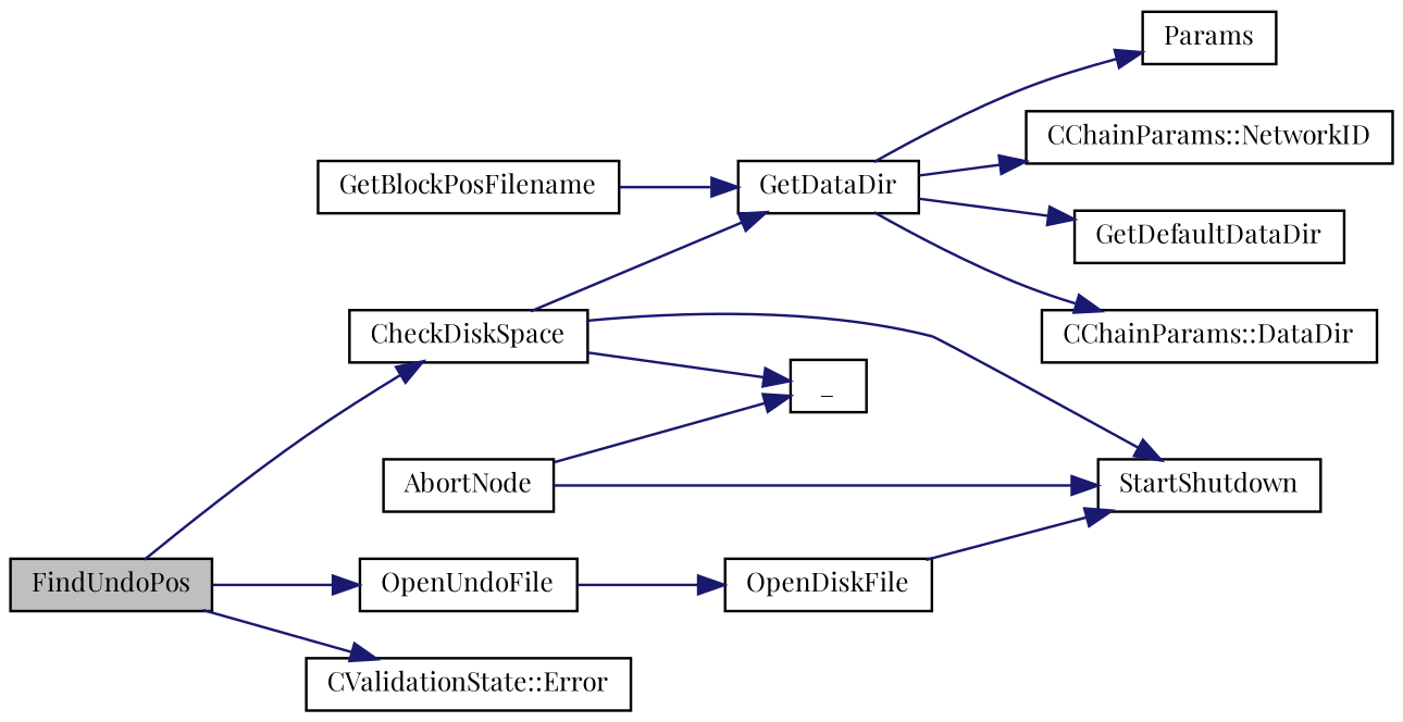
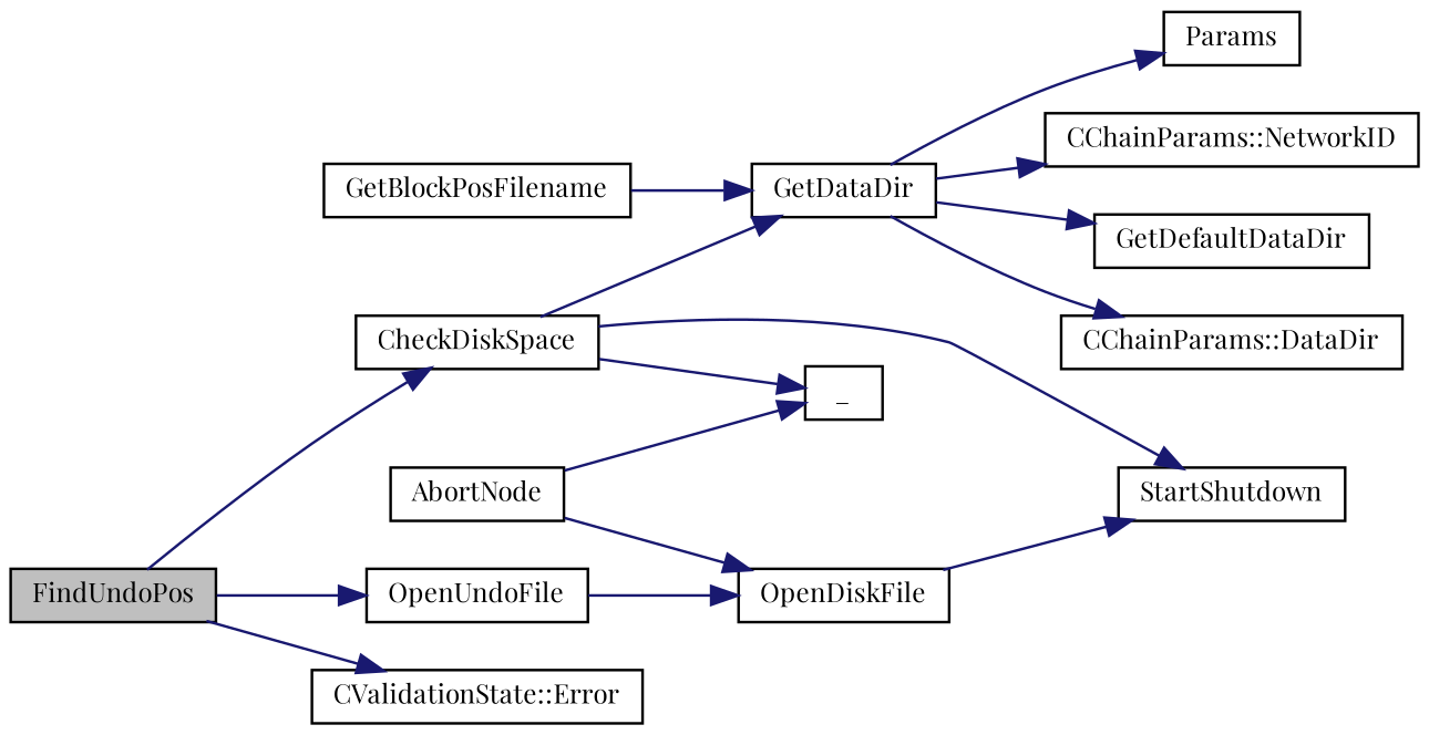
  digraph {
    fontname="Playfair Display"
    rankdir=LR
    node [color=black fillcolor=white fontname="Playfair Display" fontsize=10 shape=record style=filled]
    edge [color=midnightblue fontname="Playfair Display" fontsize=10 labelfontname=Helvetica labelfontsize=10 style=solid]
    n1 [fillcolor=grey75 fontcolor=black height=0.2 label=FindUndoPos width=0.4]
    n2 [height=0.2 label=CheckDiskSpace width=0.4]
    n3 [height=0.2 label=OpenUndoFile width=0.4]
    n4 [height=0.2 label="CValidationState::Error" width=0.4]
    n5 [height=0.2 label=GetDataDir width=0.4]
    n6 [height=0.2 label=_ width=0.4]
    n7 [height=0.2 label=StartShutdown width=0.4]
    n8 [height=0.2 label=OpenDiskFile width=0.4]
    n9 [height=0.2 label=Params width=0.4]
    n10 [height=0.2 label="CChainParams::NetworkID" width=0.4]
    n11 [height=0.2 label=GetDefaultDataDir width=0.4]
    n12 [height=0.2 label="CChainParams::DataDir" width=0.4]
    n13 [height=0.2 label=AbortNode width=0.4]
    n14 [height=0.2 label=GetBlockPosFilename width=0.4]
    n1 -> n2
    n1 -> n3
    n1 -> n4
    n2 -> n5
    n2 -> n6
    n2 -> n7
    n3 -> n8
    n5 -> n9
    n5 -> n10
    n5 -> n11
    n5 -> n12
    n8 -> n7
    n13 -> n6
-   n13 -> n7
+   n13 -> n8
    n14 -> n5
  }
